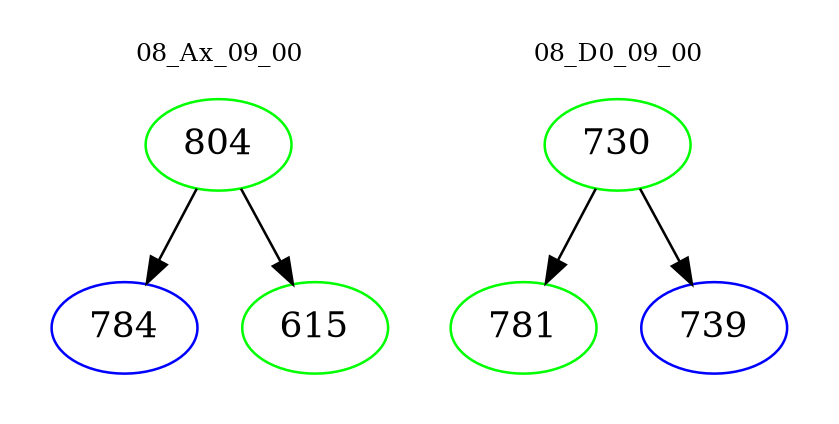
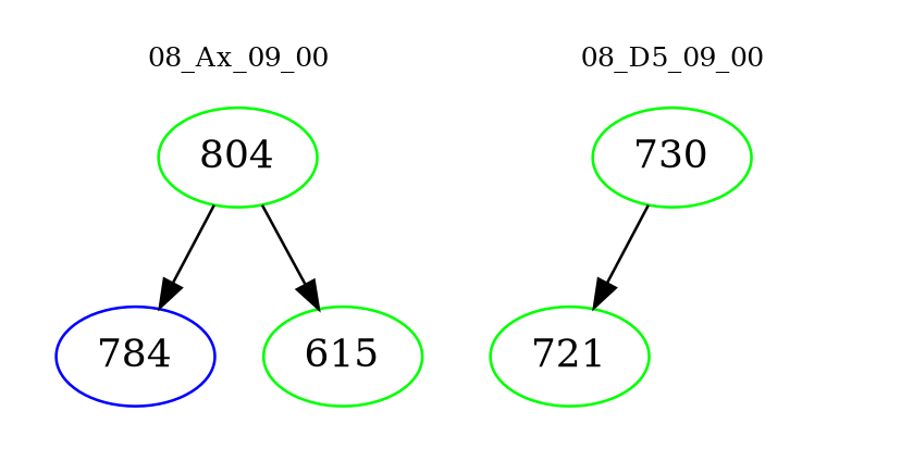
  digraph {
    node [color=green]
    edge [color=black]
    n1 [label=804]
    n2 [color=blue label=784]
    n3 [label=615]
    n4 [label=730]
-   n5 [label=781]
-   n6 [color=blue label=739]
+   n5 [label=721]
    subgraph cluster_1 {
      color=white
      fontsize=10
      label="08_Ax_09_00"
      n1
      n2
      n3
    }
    subgraph cluster_2 {
      color=white
      fontsize=10
-     label="08_D0_09_00"
+     label="08_D5_09_00"
      n4
      n5
-     n6
    }
    n1 -> n2
    n1 -> n3
    n4 -> n5
-   n4 -> n6
  }
